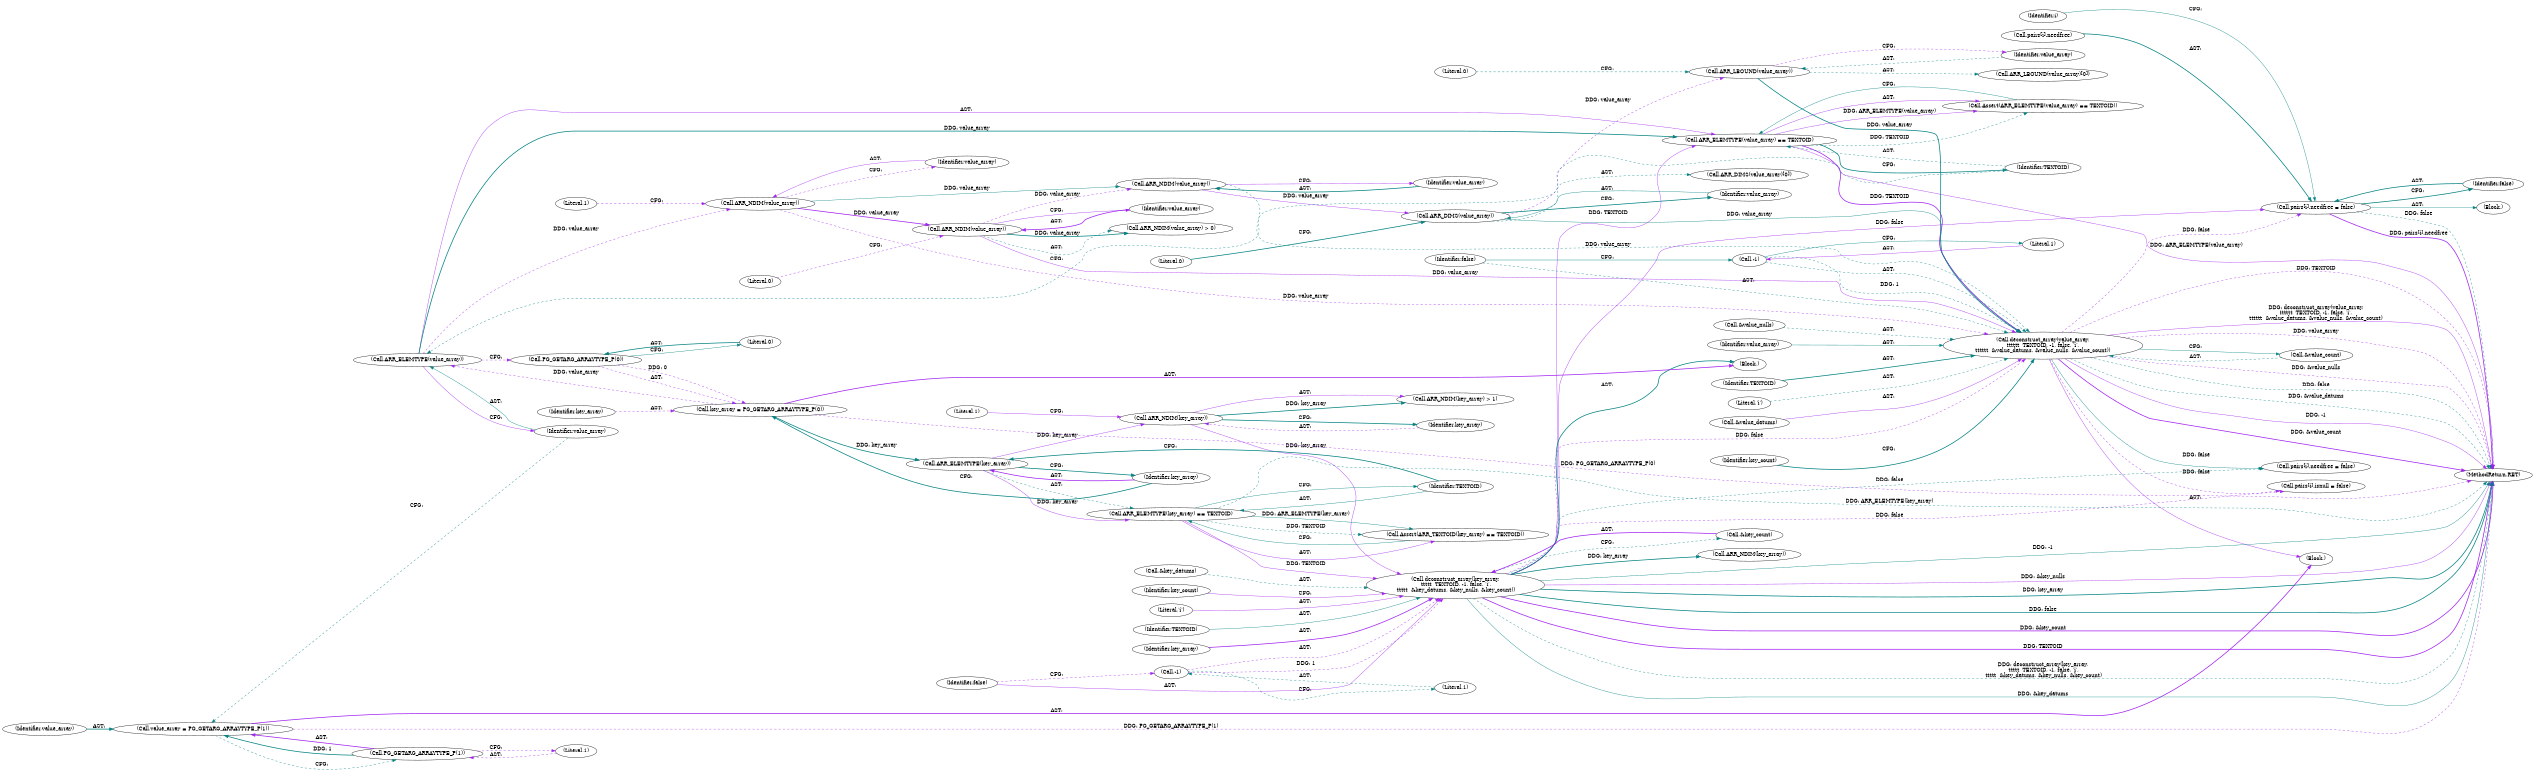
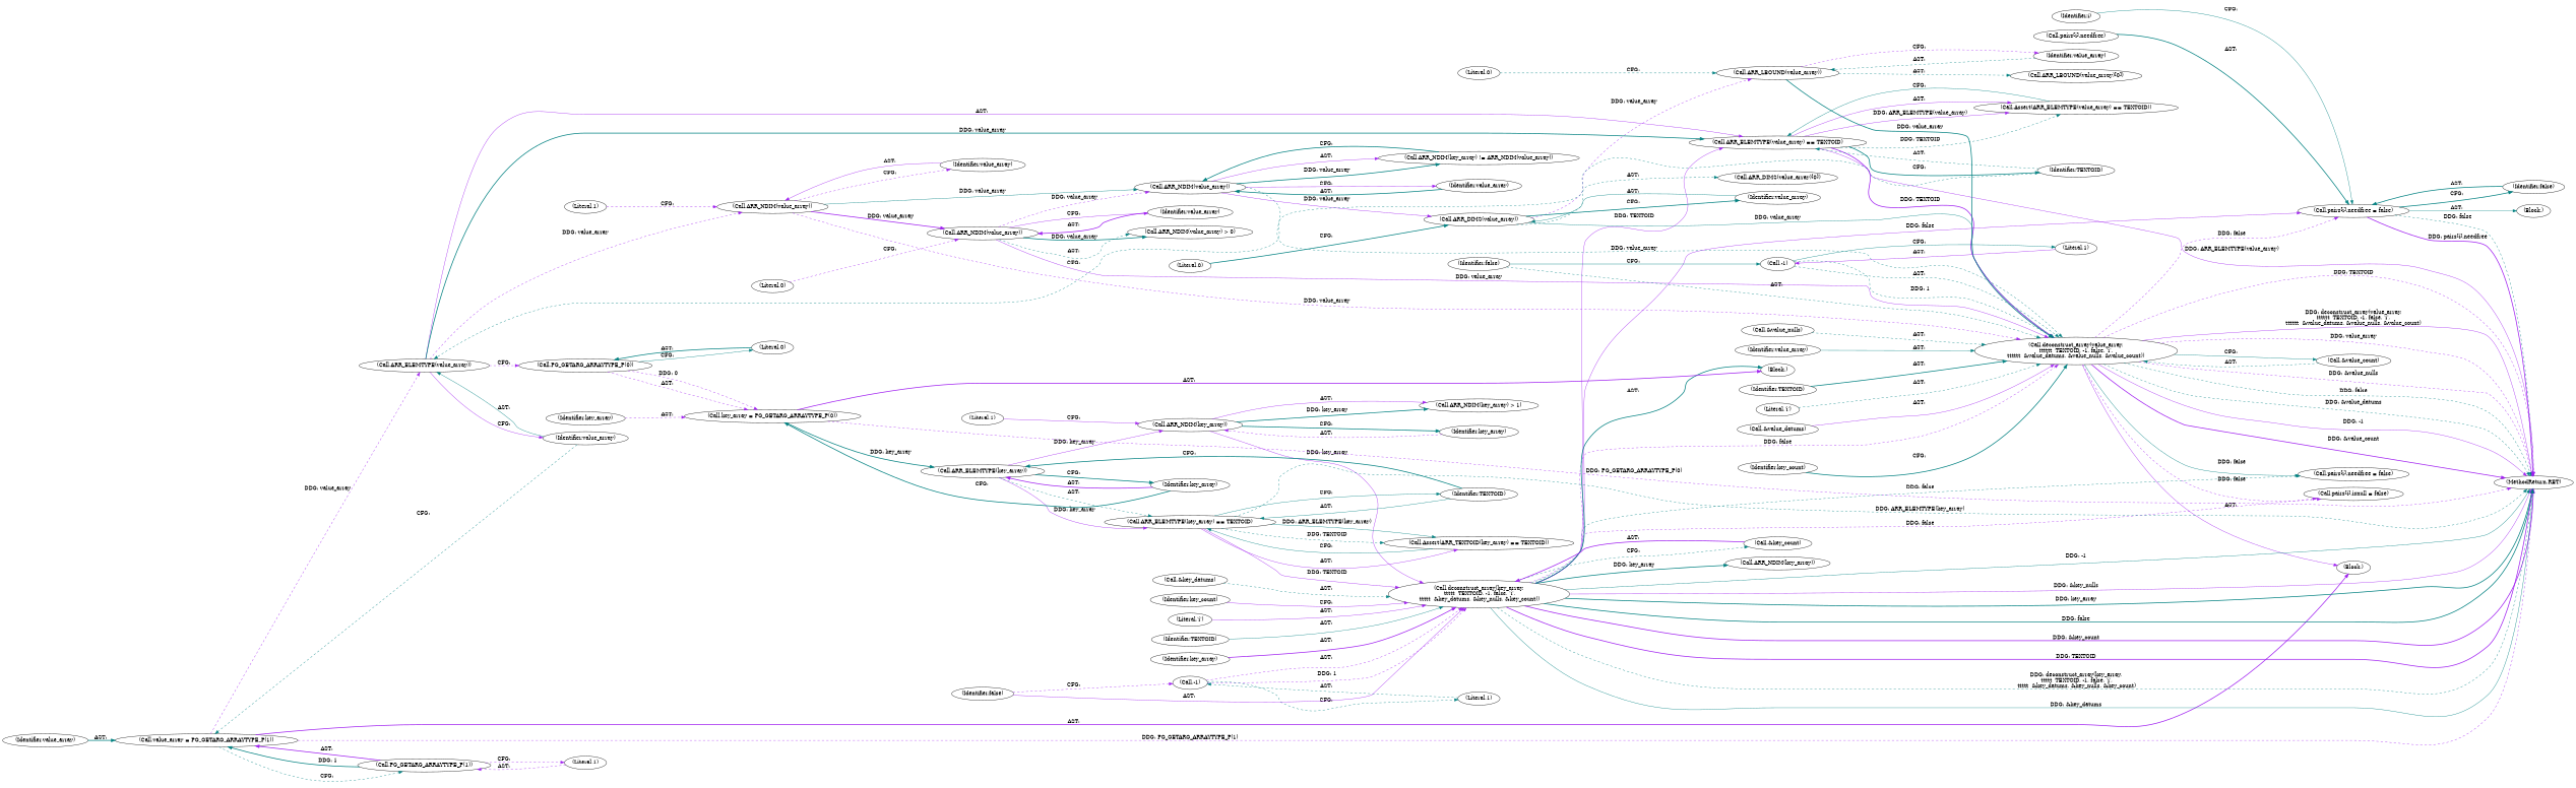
  digraph {
    rankdir=LR
    edge [color=teal style=dashed]
    n1 [label="(Call,pairs[i].needfree = false)"]
    n2 [label="(Block,)"]
    n3 [label="(Identifier,false)"]
    n4 [label="(MethodReturn,RET)"]
    n5 [label="(Call,deconstruct_array(value_array,\n\t\t\t\t\t\t  TEXTOID, -1, false, 'i',\n\t\t\t\t\t\t  &value_datums, &value_nulls, &value_count))"]
    n6 [label="(Block,)"]
    n7 [label="(Call,pairs[i].needfree = false)"]
    n8 [label="(Call,&value_count)"]
    n9 [label="(Call,pairs[i].isnull = false)"]
    n10 [label="(Call,ARR_NDIM(value_array))"]
    n11 [label="(Call,ARR_NDIM(value_array))"]
    n12 [label="(Identifier,value_array)"]
    n13 [label="(Call,ARR_NDIM(value_array) > 0)"]
    n14 [label="(Call,ARR_DIMS(value_array))"]
    n15 [label="(Identifier,value_array)"]
+   n16 [label="(Call,ARR_NDIM(key_array) != ARR_NDIM(value_array))"]
    n17 [label="(Call,ARR_NDIM(value_array))"]
    n18 [label="(Identifier,value_array)"]
    n19 [label="(Call,ARR_ELEMTYPE(value_array))"]
    n20 [label="(Call,ARR_ELEMTYPE(value_array) == TEXTOID)"]
    n21 [label="(Identifier,value_array)"]
    n22 [label="(Call,PG_GETARG_ARRAYTYPE_P(0))"]
    n23 [label="(Call,Assert(ARR_ELEMTYPE(value_array) == TEXTOID))"]
    n24 [label="(Identifier,TEXTOID)"]
    n25 [label="(Call,value_array = PG_GETARG_ARRAYTYPE_P(1))"]
    n26 [label="(Call,PG_GETARG_ARRAYTYPE_P(1))"]
    n27 [label="(Literal,1)"]
    n28 [label="(Call,ARR_LBOUND(value_array))"]
    n29 [label="(Call,ARR_DIMS(value_array)[0])"]
    n30 [label="(Identifier,value_array)"]
    n31 [label="(Identifier,value_array)"]
    n32 [label="(Call,ARR_LBOUND(value_array)[0])"]
    n33 [label="(Call,deconstruct_array(key_array,\n \t\t\t\t\t  TEXTOID, -1, false, 'i',\n \t\t\t\t\t  &key_datums, &key_nulls, &key_count))"]
    n34 [label="(Call,&key_count)"]
    n35 [label="(Call,ARR_NDIM(key_array))"]
    n36 [label="(Block,)"]
    n37 [label="(Call,ARR_NDIM(key_array))"]
    n38 [label="(Call,ARR_NDIM(key_array) > 1)"]
    n39 [label="(Identifier,key_array)"]
    n40 [label="(Call,ARR_ELEMTYPE(key_array))"]
    n41 [label="(Call,ARR_ELEMTYPE(key_array) == TEXTOID)"]
    n42 [label="(Identifier,key_array)"]
    n43 [label="(Identifier,TEXTOID)"]
    n44 [label="(Call,Assert(ARR_TEXTOID(key_array) == TEXTOID))"]
    n45 [label="(Call,key_array = PG_GETARG_ARRAYTYPE_P(0))"]
    n46 [label="(Literal,0)"]
    n47 [label="(Call,-1)"]
    n48 [label="(Literal,1)"]
    n49 [label="(Call,-1)"]
    n50 [label="(Literal,1)"]
    n51 [label="(Literal,0)"]
    n52 [label="(Call,&value_nulls)"]
    n53 [label="(Literal,1)"]
    n54 [label="(Identifier,key_count)"]
    n55 [label="(Call,&key_datums)"]
    n56 [label="(Identifier,TEXTOID)"]
    n57 [label="(Identifier,key_count)"]
    n58 [label="(Literal,'i')"]
    n59 [label="(Call,&value_datums)"]
    n60 [label="(Identifier,false)"]
    n61 [label="(Identifier,i)"]
    n62 [label="(Literal,0)"]
    n63 [label="(Identifier,false)"]
    n64 [label="(Identifier,value_array)"]
    n65 [label="(Literal,'i')"]
    n66 [label="(Identifier,key_array)"]
    n67 [label="(Identifier,value_array)"]
    n68 [label="(Literal,1)"]
    n69 [label="(Call,pairs[i].needfree)"]
    n70 [label="(Identifier,TEXTOID)"]
    n71 [label="(Identifier,key_array)"]
    n72 [label="(Literal,0)"]
    n1 -> n2 [label="AST: " style=solid]
    n1 -> n3 [label="CFG: " style=bold]
    n1 -> n4 [label="DDG: false"]
    n1 -> n4 [color=purple label="DDG: pairs[i].needfree" style=bold]
    n3 -> n1 [label="AST: " style=bold]
    n5 -> n1 [color=purple label="DDG: false"]
    n5 -> n4 [color=purple label="DDG: deconstruct_array(value_array,\n\t\t\t\t\t\t  TEXTOID, -1, false, 'i',\n\t\t\t\t\t\t  &value_datums, &value_nulls, &value_count)" style=solid]
    n5 -> n4 [color=purple label="DDG: value_array"]
    n5 -> n4 [color=purple label="DDG: &value_nulls"]
    n5 -> n4 [label="DDG: false"]
    n5 -> n4 [label="DDG: &value_datums"]
    n5 -> n4 [color=purple label="DDG: -1" style=solid]
    n5 -> n4 [color=purple label="DDG: &value_count" style=bold]
    n5 -> n4 [color=purple label="DDG: TEXTOID"]
    n5 -> n6 [color=purple label="AST: " style=solid]
    n5 -> n7 [label="DDG: false" style=solid]
    n5 -> n8 [label="CFG: " style=solid]
    n5 -> n9 [color=purple label="DDG: false"]
    n8 -> n5 [label="AST: "]
    n10 -> n5 [color=purple label="DDG: value_array" style=solid]
    n10 -> n11 [color=purple label="DDG: value_array"]
    n10 -> n12 [color=purple label="CFG: " style=solid]
    n10 -> n13 [label="AST: "]
    n10 -> n13 [label="DDG: value_array" style=bold]
    n11 -> n5 [label="DDG: value_array"]
    n11 -> n14 [color=purple label="DDG: value_array" style=solid]
    n11 -> n15 [color=purple label="CFG: " style=solid]
+   n11 -> n16 [color=purple label="AST: " style=solid]
+   n11 -> n16 [label="DDG: value_array" style=bold]
    n12 -> n10 [color=purple label="AST: " style=bold]
    n14 -> n5 [label="DDG: value_array" style=solid]
    n14 -> n28 [color=purple label="DDG: value_array"]
    n14 -> n29 [label="AST: "]
    n14 -> n30 [label="CFG: " style=bold]
    n15 -> n11 [label="AST: " style=bold]
+   n16 -> n11 [label="CFG: " style=bold]
    n17 -> n5 [color=purple label="DDG: value_array"]
    n17 -> n10 [color=purple label="DDG: value_array" style=bold]
    n17 -> n11 [label="DDG: value_array" style=solid]
    n17 -> n18 [color=purple label="CFG: "]
    n18 -> n17 [color=purple label="AST: " style=solid]
    n19 -> n17 [color=purple label="DDG: value_array"]
    n19 -> n20 [color=purple label="AST: " style=solid]
    n19 -> n20 [label="DDG: value_array" style=bold]
    n19 -> n21 [color=purple label="CFG: " style=solid]
    n19 -> n22 [color=purple label="CFG: "]
    n20 -> n4 [color=purple label="DDG: ARR_ELEMTYPE(value_array)" style=solid]
    n20 -> n5 [color=purple label="DDG: TEXTOID" style=bold]
    n20 -> n23 [color=purple label="AST: " style=solid]
    n20 -> n23 [color=purple label="DDG: ARR_ELEMTYPE(value_array)" style=solid]
    n20 -> n23 [label="DDG: TEXTOID"]
    n20 -> n24 [label="CFG: " style=bold]
    n21 -> n19 [label="AST: " style=solid]
    n21 -> n25 [label="CFG: "]
    n22 -> n45 [color=purple label="AST: "]
    n22 -> n45 [color=purple label="DDG: 0"]
    n22 -> n46 [label="CFG: " style=solid]
    n23 -> n20 [label="CFG: " style=solid]
    n24 -> n19 [label="CFG: "]
    n24 -> n20 [label="AST: "]
    n25 -> n4 [color=purple label="DDG: PG_GETARG_ARRAYTYPE_P(1)"]
    n25 -> n6 [color=purple label="AST: " style=bold]
-   n45 -> n19 [color=purple label="DDG: value_array"]
+   n25 -> n19 [color=purple label="DDG: value_array"]
    n25 -> n26 [label="CFG: "]
    n26 -> n25 [color=purple label="AST: " style=bold]
    n26 -> n25 [label="DDG: 1" style=bold]
    n26 -> n27 [color=purple label="CFG: "]
    n27 -> n26 [color=purple label="AST: "]
    n28 -> n5 [label="DDG: value_array" style=bold]
    n28 -> n31 [color=purple label="CFG: "]
    n28 -> n32 [label="AST: "]
    n30 -> n14 [label="AST: " style=solid]
    n31 -> n28 [label="AST: "]
    n33 -> n1 [color=purple label="DDG: false" style=solid]
    n33 -> n4 [color=purple label="DDG: &key_nulls" style=solid]
    n33 -> n4 [label="DDG: key_array" style=bold]
    n33 -> n4 [label="DDG: false" style=bold]
    n33 -> n4 [color=purple label="DDG: &key_count" style=bold]
    n33 -> n4 [color=purple label="DDG: TEXTOID" style=bold]
    n33 -> n4 [label="DDG: deconstruct_array(key_array,\n \t\t\t\t\t  TEXTOID, -1, false, 'i',\n \t\t\t\t\t  &key_datums, &key_nulls, &key_count)"]
    n33 -> n4 [label="DDG: &key_datums" style=solid]
    n33 -> n4 [label="DDG: -1" style=solid]
    n33 -> n5 [color=purple label="DDG: false"]
    n33 -> n7 [label="DDG: false"]
    n33 -> n9 [color=purple label="DDG: false"]
    n33 -> n20 [color=purple label="DDG: TEXTOID" style=solid]
    n33 -> n34 [label="CFG: "]
    n33 -> n35 [label="DDG: key_array" style=bold]
    n33 -> n36 [label="AST: " style=bold]
    n34 -> n33 [color=purple label="AST: " style=bold]
    n37 -> n33 [color=purple label="DDG: key_array" style=solid]
    n37 -> n38 [color=purple label="AST: " style=solid]
    n37 -> n38 [label="DDG: key_array" style=bold]
    n37 -> n39 [label="CFG: " style=bold]
    n39 -> n37 [color=purple label="AST: "]
    n40 -> n37 [color=purple label="DDG: key_array" style=solid]
    n40 -> n41 [label="AST: "]
    n40 -> n41 [color=purple label="DDG: key_array" style=solid]
    n40 -> n42 [label="CFG: " style=bold]
    n41 -> n4 [label="DDG: ARR_ELEMTYPE(key_array)"]
    n41 -> n33 [color=purple label="DDG: TEXTOID" style=solid]
    n41 -> n43 [label="CFG: " style=solid]
    n41 -> n44 [color=purple label="AST: " style=solid]
    n41 -> n44 [label="DDG: ARR_ELEMTYPE(key_array)" style=solid]
    n41 -> n44 [label="DDG: TEXTOID"]
    n42 -> n40 [color=purple label="AST: " style=bold]
    n42 -> n45 [label="CFG: " style=bold]
    n43 -> n40 [label="CFG: " style=bold]
    n43 -> n41 [label="AST: " style=solid]
    n44 -> n41 [label="CFG: " style=solid]
    n45 -> n4 [color=purple label="DDG: PG_GETARG_ARRAYTYPE_P(0)"]
    n45 -> n36 [color=purple label="AST: " style=bold]
    n45 -> n40 [label="DDG: key_array" style=bold]
    n46 -> n22 [label="AST: " style=bold]
    n47 -> n33 [color=purple label="AST: "]
    n47 -> n33 [color=purple label="DDG: 1"]
    n47 -> n48 [label="CFG: "]
    n48 -> n47 [label="AST: "]
    n49 -> n5 [label="AST: "]
    n49 -> n5 [label="DDG: 1"]
    n49 -> n50 [label="CFG: " style=solid]
    n50 -> n49 [color=purple label="AST: " style=solid]
    n51 -> n28 [label="CFG: "]
    n52 -> n5 [label="AST: "]
    n53 -> n37 [color=purple label="CFG: " style=solid]
    n54 -> n5 [label="CFG: " style=bold]
    n55 -> n33 [label="AST: "]
    n56 -> n5 [label="AST: " style=bold]
    n57 -> n33 [color=purple label="CFG: " style=solid]
    n58 -> n5 [label="AST: "]
    n59 -> n5 [color=purple label="AST: " style=solid]
    n60 -> n33 [color=purple label="AST: " style=solid]
    n60 -> n47 [color=purple label="CFG: "]
    n61 -> n1 [label="CFG: " style=solid]
    n62 -> n14 [label="CFG: " style=bold]
    n63 -> n5 [label="AST: "]
    n63 -> n49 [label="CFG: " style=solid]
    n64 -> n25 [label="AST: " style=bold]
    n65 -> n33 [color=purple label="AST: " style=solid]
    n66 -> n45 [color=purple label="AST: "]
    n67 -> n5 [label="AST: " style=solid]
    n68 -> n17 [color=purple label="CFG: "]
    n69 -> n1 [label="AST: " style=bold]
    n70 -> n33 [label="AST: " style=solid]
    n71 -> n33 [color=purple label="AST: " style=bold]
    n72 -> n10 [color=purple label="CFG: "]
  }
